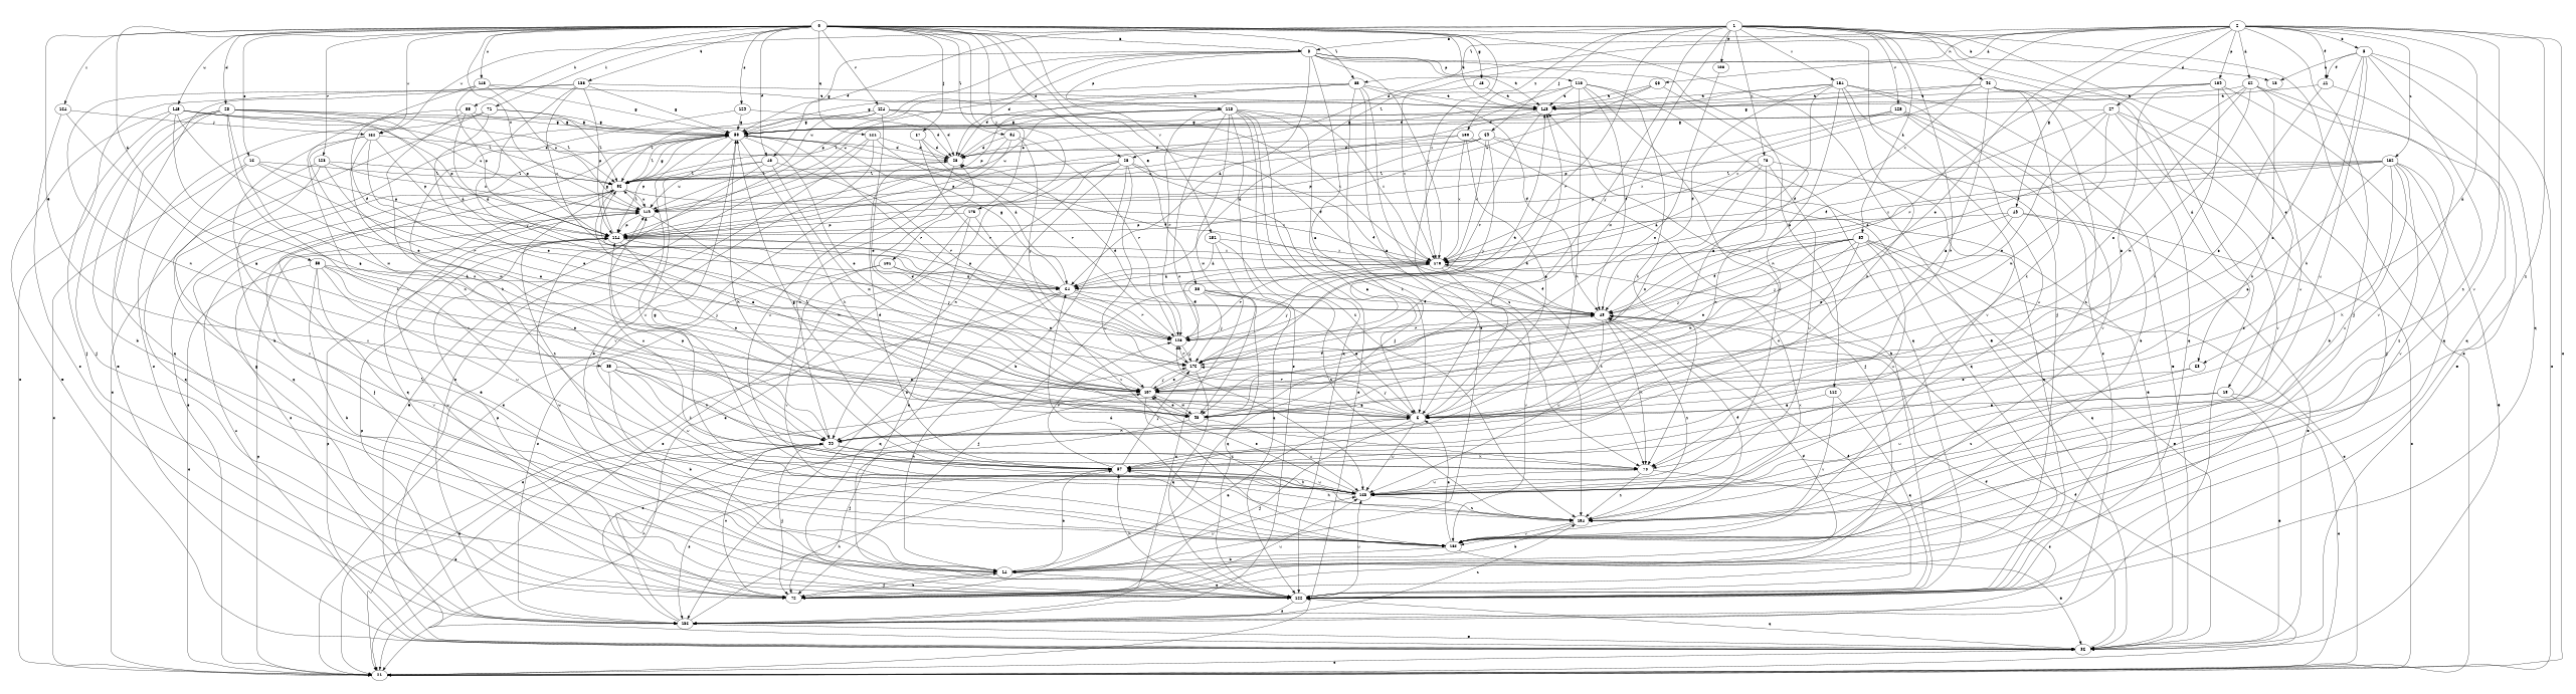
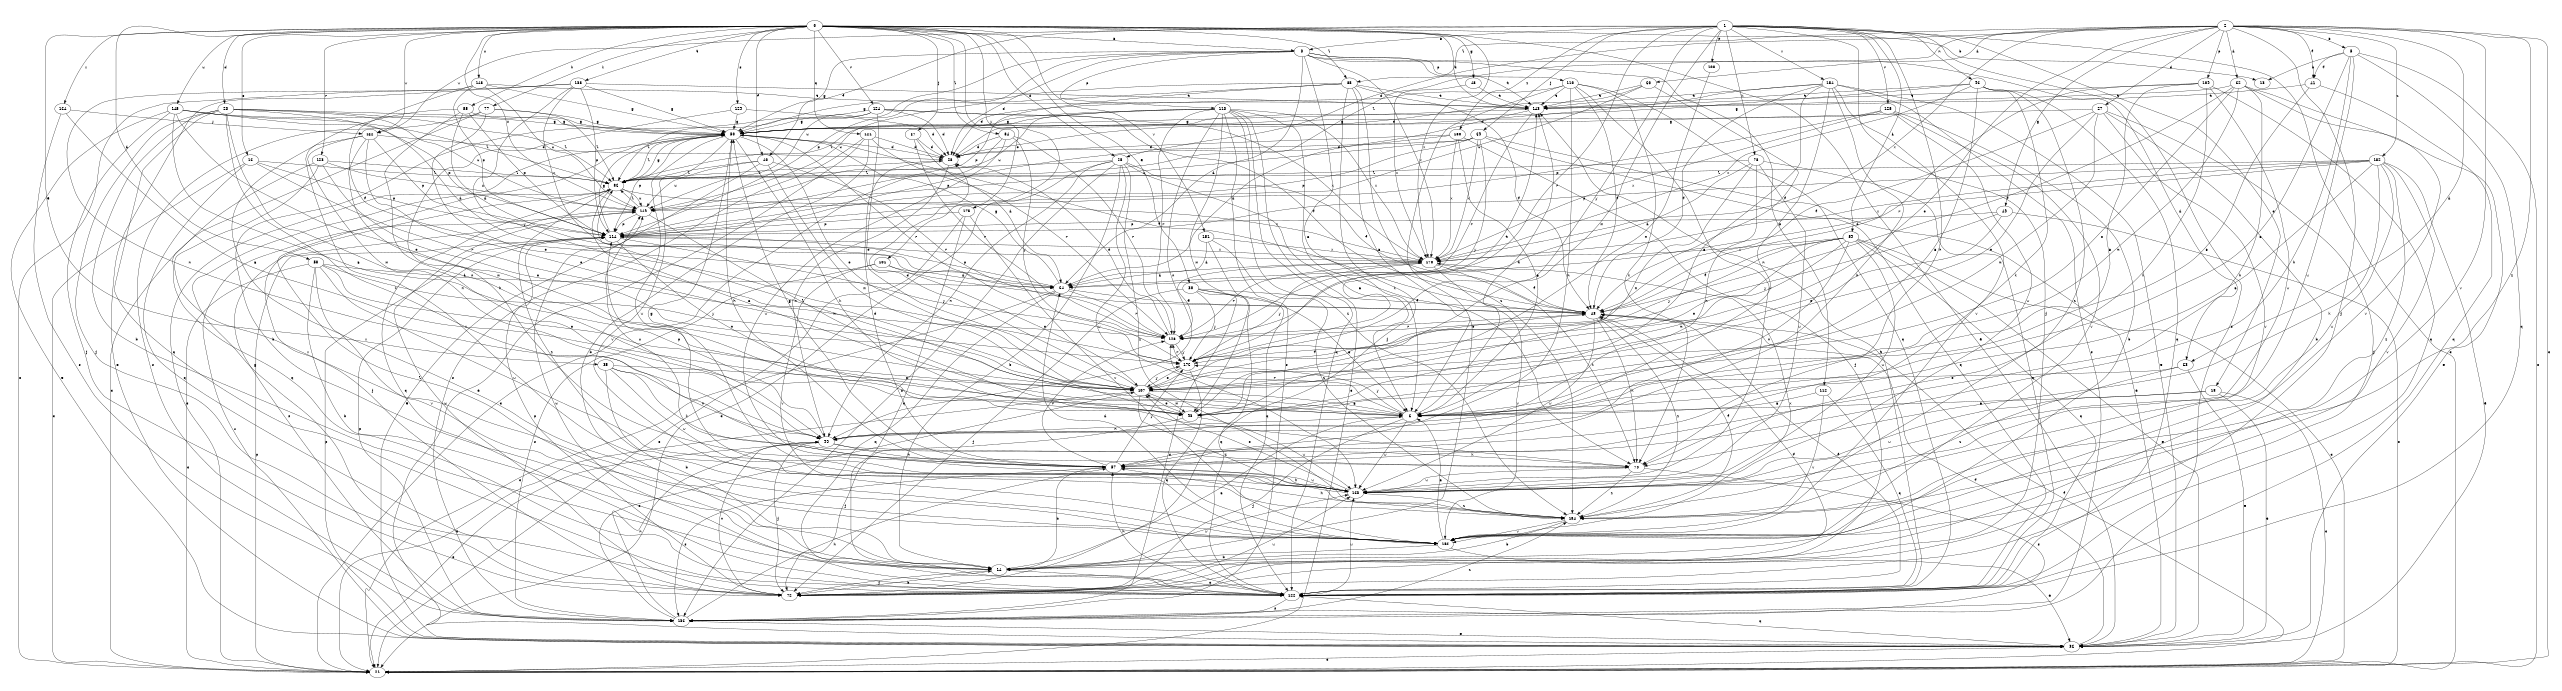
  strict digraph {
    fontname="DejaVu Sans Mono"
    node [fontname="DejaVu Sans Mono"]
    edge [fontname="DejaVu Sans Mono"]
    0
    3
    13
    16
    23
    25
    30
    35
    36
    40
    48
    55
    58
    67
-   77 [label=71]
+   77
    84
    85
    101
    121
    123
    124
    129
    138
    143
    145
    148
    149
    151
    162
    164
    170
    175
    63
    6
    28
    50
    64
    110
    112
    113
    114
    21
    128
    86
    122
    72
    93
    14
    79
    136
    163
    99
    43
    176
    107
    156
    184
    57
    1
    18
    59
    69
    78
    96
    108
    125
    154
    180
    2
    5
    27
    41
    49
    60
    62
    109
    182
    0 -> 3 [label=a]
    0 -> 13 [label=b]
    0 -> 16 [label=c]
    0 -> 23 [label=d]
    0 -> 25 [label=d]
    0 -> 30 [label=e]
    0 -> 35 [label=e]
    0 -> 36 [label=e]
    0 -> 40 [label=f]
    0 -> 48 [label=g]
    0 -> 55 [label=h]
    0 -> 58 [label=i]
    0 -> 67 [label=j]
    0 -> 77 [label=k]
    0 -> 84 [label=l]
    0 -> 85 [label=l]
    0 -> 101 [label=o]
    0 -> 121 [label=q]
    0 -> 123 [label=r]
    0 -> 124 [label=r]
    0 -> 129 [label=s]
    0 -> 138 [label=t]
    0 -> 143 [label=t]
    0 -> 145 [label=u]
    0 -> 148 [label=u]
    0 -> 149 [label=u]
    0 -> 151 [label=v]
    0 -> 162 [label=w]
    0 -> 164 [label=x]
    0 -> 170 [label=x]
    0 -> 175 [label=y]
    3 -> 143 [label=t]
    3 -> 149 [label=u]
    3 -> 170 [label=x]
    3 -> 63 [label=i]
    3 -> 6 [label=a]
    3 -> 28 [label=d]
    3 -> 50 [label=g]
    3 -> 64 [label=i]
    3 -> 110 [label=p]
    3 -> 112 [label=p]
    3 -> 113 [label=p]
    3 -> 114 [label=p]
    16 -> 114 [label=p]
    16 -> 21 [label=c]
    16 -> 128 [label=r]
    16 -> 86 [label=l]
    16 -> 122 [label=q]
    23 -> 149 [label=u]
    23 -> 50 [label=g]
    23 -> 64 [label=i]
    23 -> 86 [label=l]
    23 -> 122 [label=q]
    23 -> 72 [label=j]
    23 -> 93 [label=m]
    23 -> 14 [label=b]
    23 -> 79 [label=k]
    25 -> 6 [label=a]
    25 -> 21 [label=c]
    25 -> 86 [label=l]
    25 -> 14 [label=b]
    25 -> 136 [label=s]
    25 -> 163 [label=w]
    25 -> 99 [label=n]
    25 -> 43 [label=f]
    30 -> 6 [label=a]
    30 -> 122 [label=q]
    30 -> 72 [label=j]
    30 -> 136 [label=s]
    30 -> 43 [label=f]
    30 -> 176 [label=y]
    35 -> 14 [label=b]
    35 -> 79 [label=k]
    35 -> 163 [label=w]
    35 -> 99 [label=n]
    35 -> 107 [label=o]
    36 -> 149 [label=u]
    36 -> 114 [label=p]
    36 -> 21 [label=c]
    36 -> 122 [label=q]
    36 -> 43 [label=f]
    40 -> 36 [label=e]
    40 -> 149 [label=u]
    40 -> 128 [label=r]
    40 -> 86 [label=l]
    40 -> 93 [label=m]
    48 -> 143 [label=t]
    48 -> 170 [label=x]
    55 -> 50 [label=g]
    55 -> 64 [label=i]
    55 -> 114 [label=p]
    55 -> 99 [label=n]
    55 -> 156 [label=v]
    58 -> 64 [label=i]
    58 -> 21 [label=c]
    58 -> 14 [label=b]
    58 -> 163 [label=w]
    58 -> 176 [label=y]
    58 -> 107 [label=o]
    58 -> 156 [label=v]
    67 -> 28 [label=d]
    67 -> 64 [label=i]
    67 -> 128 [label=r]
    77 -> 50 [label=g]
    77 -> 21 [label=c]
    77 -> 86 [label=l]
    77 -> 136 [label=s]
    77 -> 107 [label=o]
    84 -> 28 [label=d]
    84 -> 21 [label=c]
    84 -> 128 [label=r]
    84 -> 163 [label=w]
    84 -> 176 [label=y]
    85 -> 143 [label=t]
    85 -> 149 [label=u]
    85 -> 6 [label=a]
    85 -> 50 [label=g]
    85 -> 114 [label=p]
    85 -> 72 [label=j]
    85 -> 43 [label=f]
    85 -> 184 [label=z]
    101 -> 64 [label=i]
    101 -> 136 [label=s]
    101 -> 107 [label=o]
    101 -> 156 [label=v]
    121 -> 36 [label=e]
    121 -> 28 [label=d]
    121 -> 128 [label=r]
    121 -> 14 [label=b]
    121 -> 136 [label=s]
    123 -> 149 [label=u]
    123 -> 86 [label=l]
    123 -> 122 [label=q]
    123 -> 107 [label=o]
    123 -> 156 [label=v]
    124 -> 170 [label=x]
    124 -> 28 [label=d]
    124 -> 50 [label=g]
    124 -> 86 [label=l]
    124 -> 14 [label=b]
    124 -> 43 [label=f]
    124 -> 107 [label=o]
    129 -> 28 [label=d]
    129 -> 50 [label=g]
    129 -> 57 [label=h]
    138 -> 36 [label=e]
    138 -> 143 [label=t]
    138 -> 170 [label=x]
    138 -> 50 [label=g]
    138 -> 114 [label=p]
    138 -> 21 [label=c]
    138 -> 176 [label=y]
    143 -> 50 [label=g]
    143 -> 64 [label=i]
    143 -> 128 [label=r]
    145 -> 36 [label=e]
    145 -> 6 [label=a]
    145 -> 50 [label=g]
    145 -> 114 [label=p]
    145 -> 86 [label=l]
    145 -> 72 [label=j]
    145 -> 107 [label=o]
    148 -> 143 [label=t]
    148 -> 149 [label=u]
    148 -> 50 [label=g]
    148 -> 114 [label=p]
    148 -> 99 [label=n]
    148 -> 43 [label=f]
    149 -> 114 [label=p]
    149 -> 86 [label=l]
    149 -> 93 [label=m]
    149 -> 136 [label=s]
    151 -> 170 [label=x]
    151 -> 64 [label=i]
    151 -> 122 [label=q]
    151 -> 184 [label=z]
    162 -> 28 [label=d]
    162 -> 114 [label=p]
    162 -> 93 [label=m]
    162 -> 99 [label=n]
    162 -> 107 [label=o]
    162 -> 156 [label=v]
    164 -> 162 [label=y]
    164 -> 6 [label=a]
    164 -> 136 [label=s]
    170 -> 64 [label=i]
    170 -> 128 [label=r]
    170 -> 79 [label=k]
    170 -> 43 [label=f]
    170 -> 176 [label=y]
    170 -> 156 [label=v]
    175 -> 114 [label=p]
    175 -> 21 [label=c]
    175 -> 122 [label=q]
    175 -> 156 [label=v]
-   49 -> 36 [label=e]
+   63 -> 36 [label=e]
    63 -> 107 [label=o]
    63 -> 184 [label=z]
    6 -> 143 [label=t]
    6 -> 128 [label=r]
    6 -> 86 [label=l]
    6 -> 72 [label=j]
    6 -> 163 [label=w]
    6 -> 99 [label=n]
    6 -> 176 [label=y]
    28 -> 86 [label=l]
    28 -> 99 [label=n]
    50 -> 28 [label=d]
    50 -> 114 [label=p]
    50 -> 21 [label=c]
    50 -> 128 [label=r]
    50 -> 86 [label=l]
    50 -> 79 [label=k]
    50 -> 163 [label=w]
    50 -> 43 [label=f]
    50 -> 107 [label=o]
    50 -> 156 [label=v]
    50 -> 57 [label=h]
    64 -> 50 [label=g]
    64 -> 114 [label=p]
    64 -> 21 [label=c]
    64 -> 128 [label=r]
    64 -> 122 [label=q]
    64 -> 43 [label=f]
    110 -> 143 [label=t]
    110 -> 28 [label=d]
    110 -> 122 [label=q]
    110 -> 14 [label=b]
    110 -> 79 [label=k]
    110 -> 163 [label=w]
    110 -> 43 [label=f]
    110 -> 57 [label=h]
    112 -> 6 [label=a]
    112 -> 122 [label=q]
    112 -> 156 [label=v]
    113 -> 149 [label=u]
    113 -> 170 [label=x]
    113 -> 50 [label=g]
    113 -> 21 [label=c]
    113 -> 128 [label=r]
    113 -> 86 [label=l]
    113 -> 122 [label=q]
    113 -> 93 [label=m]
    113 -> 79 [label=k]
    113 -> 136 [label=s]
    113 -> 99 [label=n]
    113 -> 184 [label=z]
    114 -> 170 [label=x]
    114 -> 50 [label=g]
    114 -> 93 [label=m]
    114 -> 176 [label=y]
    21 -> 114 [label=p]
    21 -> 43 [label=f]
    128 -> 170 [label=x]
    128 -> 28 [label=d]
    128 -> 176 [label=y]
    86 -> 149 [label=u]
    86 -> 170 [label=x]
    86 -> 6 [label=a]
    86 -> 50 [label=g]
    86 -> 122 [label=q]
    86 -> 72 [label=j]
    86 -> 184 [label=z]
    122 -> 143 [label=t]
    122 -> 149 [label=u]
    122 -> 136 [label=s]
    122 -> 163 [label=w]
    122 -> 43 [label=f]
    122 -> 57 [label=h]
    72 -> 149 [label=u]
    72 -> 50 [label=g]
-   114 -> 72 [label=p]
+   72 -> 114 [label=p]
    72 -> 14 [label=b]
    72 -> 163 [label=w]
    72 -> 99 [label=n]
    72 -> 43 [label=f]
    93 -> 72 [label=j]
    93 -> 163 [label=w]
    93 -> 107 [label=o]
    14 -> 6 [label=a]
    14 -> 86 [label=l]
    14 -> 122 [label=q]
    14 -> 72 [label=j]
    14 -> 163 [label=w]
    79 -> 136 [label=s]
    79 -> 163 [label=w]
    79 -> 184 [label=z]
    136 -> 36 [label=e]
    136 -> 114 [label=p]
    136 -> 99 [label=n]
    136 -> 107 [label=o]
    136 -> 184 [label=z]
    136 -> 57 [label=h]
    163 -> 50 [label=g]
    163 -> 107 [label=o]
    163 -> 184 [label=z]
    163 -> 57 [label=h]
    99 -> 114 [label=p]
    99 -> 21 [label=c]
    99 -> 72 [label=j]
    99 -> 79 [label=k]
    99 -> 57 [label=h]
    43 -> 128 [label=r]
    43 -> 79 [label=k]
    43 -> 163 [label=w]
    43 -> 184 [label=z]
    176 -> 143 [label=t]
    176 -> 128 [label=r]
    176 -> 122 [label=q]
    176 -> 107 [label=o]
    107 -> 6 [label=a]
    107 -> 28 [label=d]
    107 -> 21 [label=c]
    107 -> 93 [label=m]
    107 -> 43 [label=f]
    107 -> 176 [label=y]
    107 -> 184 [label=z]
    156 -> 36 [label=e]
    156 -> 170 [label=x]
    156 -> 6 [label=a]
    156 -> 64 [label=i]
    156 -> 14 [label=b]
    184 -> 14 [label=b]
    184 -> 43 [label=f]
    184 -> 156 [label=v]
    184 -> 57 [label=h]
    57 -> 149 [label=u]
    57 -> 28 [label=d]
    57 -> 50 [label=g]
    57 -> 128 [label=r]
    57 -> 14 [label=b]
    57 -> 136 [label=s]
    57 -> 163 [label=w]
    57 -> 176 [label=y]
    1 -> 3 [label=a]
    1 -> 40 [label=f]
    1 -> 162 [label=w]
    1 -> 21 [label=c]
    1 -> 128 [label=r]
    1 -> 72 [label=j]
    1 -> 93 [label=m]
    1 -> 136 [label=s]
    1 -> 176 [label=y]
    1 -> 57 [label=h]
    1 -> 18 [label=c]
    1 -> 59 [label=i]
    1 -> 69 [label=j]
    1 -> 78 [label=k]
    1 -> 96 [label=n]
    1 -> 108 [label=p]
    1 -> 125 [label=r]
    1 -> 154 [label=v]
    1 -> 180 [label=z]
    18 -> 36 [label=e]
    18 -> 6 [label=a]
    18 -> 21 [label=c]
    18 -> 163 [label=w]
    59 -> 36 [label=e]
    59 -> 170 [label=x]
    59 -> 21 [label=c]
    59 -> 122 [label=q]
    59 -> 93 [label=m]
    59 -> 163 [label=w]
    59 -> 99 [label=n]
    59 -> 43 [label=f]
    59 -> 176 [label=y]
    59 -> 107 [label=o]
    69 -> 36 [label=e]
    69 -> 149 [label=u]
    69 -> 170 [label=x]
    69 -> 28 [label=d]
    69 -> 114 [label=p]
    69 -> 122 [label=q]
    69 -> 176 [label=y]
    78 -> 64 [label=i]
    78 -> 86 [label=l]
    78 -> 122 [label=q]
    78 -> 93 [label=m]
    78 -> 163 [label=w]
    78 -> 99 [label=n]
    96 -> 143 [label=t]
    96 -> 170 [label=x]
    96 -> 6 [label=a]
    96 -> 50 [label=g]
    96 -> 122 [label=q]
    96 -> 79 [label=k]
    96 -> 184 [label=z]
    108 -> 93 [label=m]
    125 -> 170 [label=x]
    125 -> 50 [label=g]
    125 -> 114 [label=p]
    125 -> 14 [label=b]
    125 -> 163 [label=w]
    125 -> 156 [label=v]
    154 -> 36 [label=e]
    154 -> 143 [label=t]
    154 -> 6 [label=a]
    154 -> 28 [label=d]
    154 -> 136 [label=s]
    154 -> 99 [label=n]
    154 -> 43 [label=f]
    154 -> 156 [label=v]
    154 -> 57 [label=h]
    180 -> 170 [label=x]
    180 -> 6 [label=a]
    180 -> 28 [label=d]
    180 -> 114 [label=p]
    180 -> 72 [label=j]
    2 -> 25 [label=d]
    2 -> 85 [label=l]
    2 -> 170 [label=x]
    2 -> 63 [label=i]
    2 -> 21 [label=c]
    2 -> 86 [label=l]
    2 -> 72 [label=j]
    2 -> 107 [label=o]
    2 -> 156 [label=v]
    2 -> 184 [label=z]
    2 -> 5 [label=a]
    2 -> 27 [label=d]
    2 -> 41 [label=f]
    2 -> 49 [label=g]
    2 -> 60 [label=i]
    2 -> 62 [label=i]
    2 -> 109 [label=p]
    2 -> 182 [label=z]
    5 -> 13 [label=b]
    5 -> 6 [label=a]
    5 -> 21 [label=c]
    5 -> 122 [label=q]
    5 -> 163 [label=w]
-   5 -> 184 [label=z]
+   25 -> 184 [label=z]
    5 -> 57 [label=h]
    5 -> 41 [label=f]
    27 -> 50 [label=g]
    27 -> 72 [label=j]
    27 -> 93 [label=m]
    27 -> 14 [label=b]
    27 -> 43 [label=f]
    27 -> 107 [label=o]
    27 -> 156 [label=v]
    41 -> 143 [label=t]
    41 -> 6 [label=a]
    41 -> 122 [label=q]
    49 -> 114 [label=p]
    49 -> 21 [label=c]
    49 -> 176 [label=y]
    49 -> 107 [label=o]
    60 -> 143 [label=t]
    60 -> 149 [label=u]
    60 -> 28 [label=d]
    60 -> 43 [label=f]
    62 -> 36 [label=e]
    62 -> 143 [label=t]
    62 -> 93 [label=m]
    62 -> 43 [label=f]
    62 -> 107 [label=o]
    62 -> 156 [label=v]
    62 -> 57 [label=h]
    109 -> 143 [label=t]
    109 -> 6 [label=a]
    109 -> 128 [label=r]
    109 -> 122 [label=q]
    109 -> 79 [label=k]
    109 -> 163 [label=w]
    182 -> 36 [label=e]
    182 -> 170 [label=x]
    182 -> 6 [label=a]
    182 -> 64 [label=i]
    182 -> 114 [label=p]
    182 -> 86 [label=l]
    182 -> 79 [label=k]
    182 -> 163 [label=w]
    182 -> 156 [label=v]
    182 -> 184 [label=z]
  }
